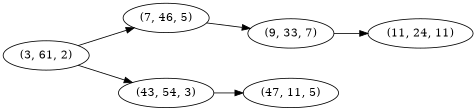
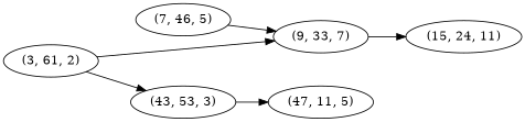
  digraph {
    rankdir=LR
    n1 [label="(7, 46, 5)"]
    "(3, 61, 2)"
-   "(43, 53, 3)" [label="(43, 54, 3)"]
+   "(43, 53, 3)"
    "(9, 33, 7)"
    n5 [label="(47, 11, 5)"]
-   "(15, 24, 11)" [label="(11, 24, 11)"]
+   "(15, 24, 11)"
    n1 -> "(9, 33, 7)"
-   "(3, 61, 2)" -> n1
+   "(3, 61, 2)" -> "(9, 33, 7)"
    "(3, 61, 2)" -> "(43, 53, 3)"
    "(43, 53, 3)" -> n5
    "(9, 33, 7)" -> "(15, 24, 11)"
  }
